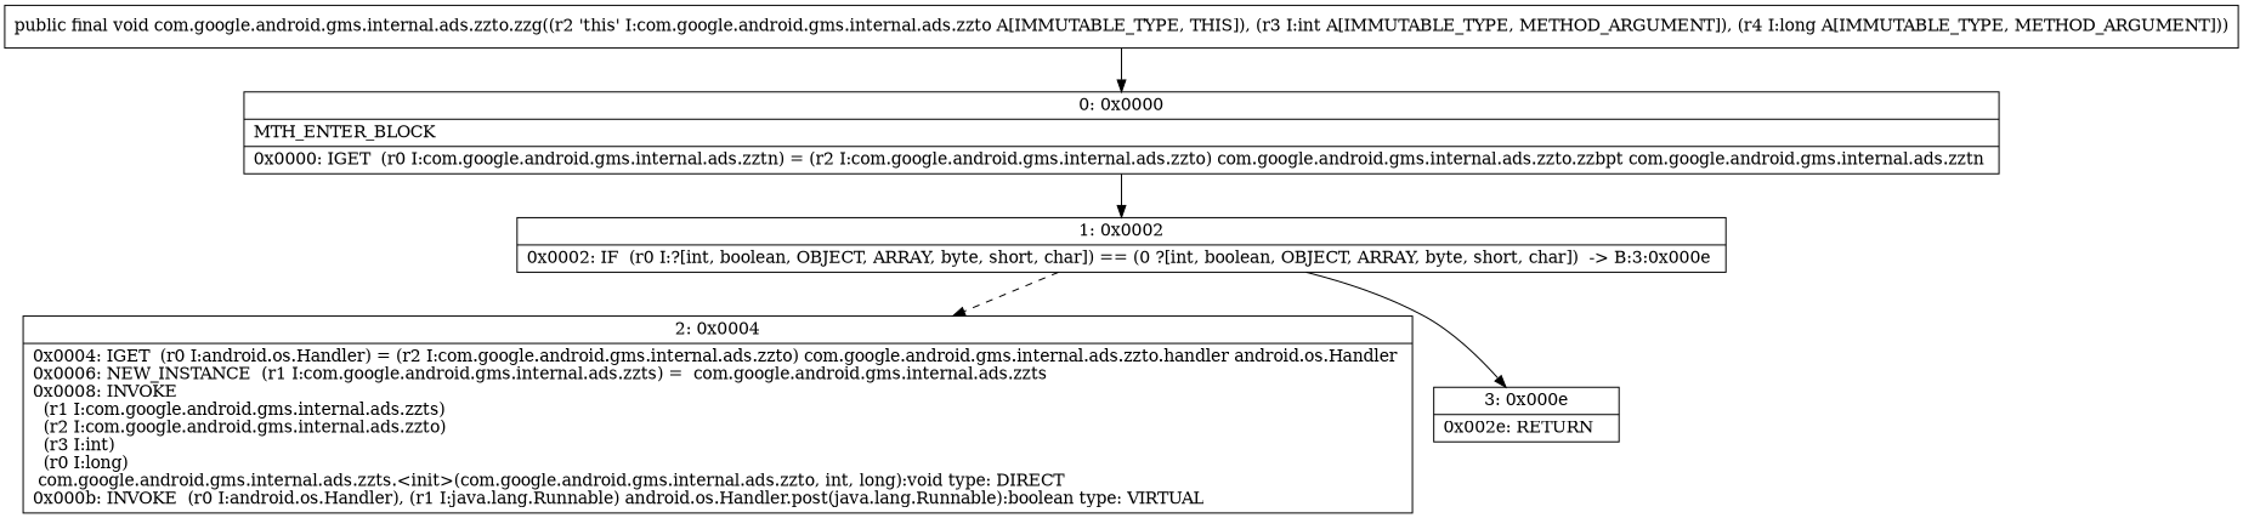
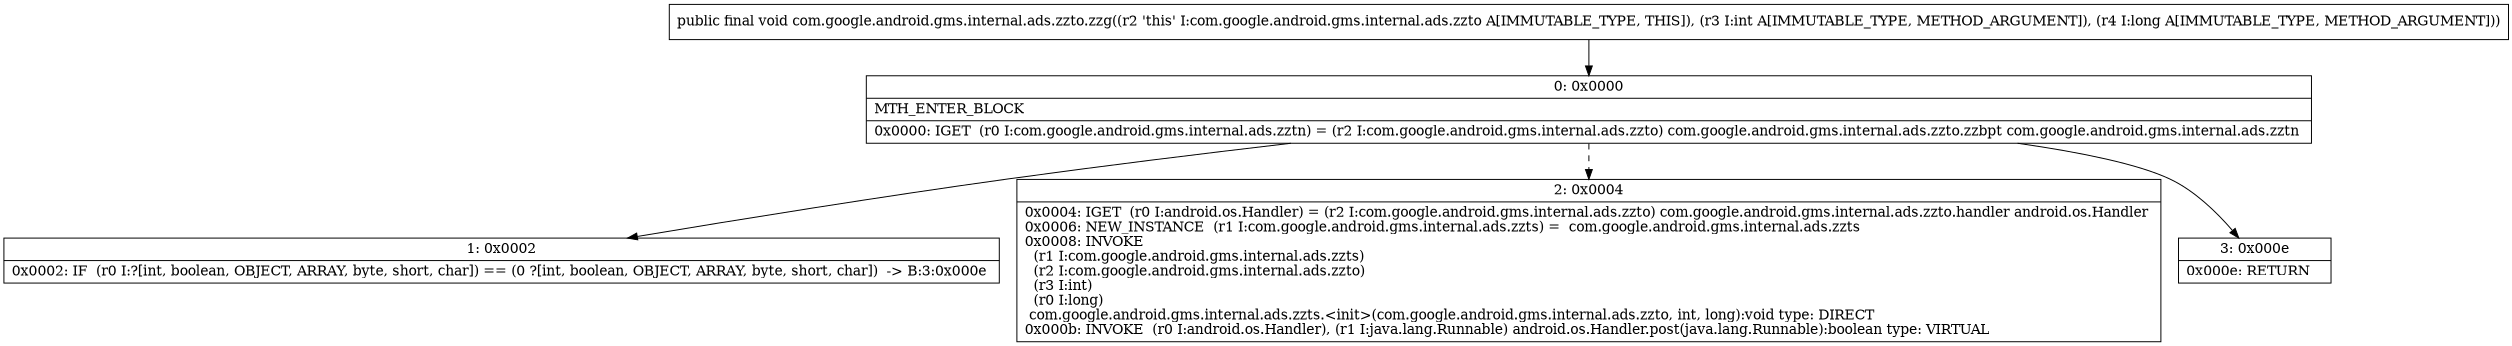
  digraph {
    node [shape=record]
    n1 [label="{0\:\ 0x0000|MTH_ENTER_BLOCK\l|0x0000: IGET  (r0 I:com.google.android.gms.internal.ads.zztn) = (r2 I:com.google.android.gms.internal.ads.zzto) com.google.android.gms.internal.ads.zzto.zzbpt com.google.android.gms.internal.ads.zztn \l}"]
    n2 [label="{1\:\ 0x0002|0x0002: IF  (r0 I:?[int, boolean, OBJECT, ARRAY, byte, short, char]) == (0 ?[int, boolean, OBJECT, ARRAY, byte, short, char])  \-\> B:3:0x000e \l}"]
    n3 [label="{2\:\ 0x0004|0x0004: IGET  (r0 I:android.os.Handler) = (r2 I:com.google.android.gms.internal.ads.zzto) com.google.android.gms.internal.ads.zzto.handler android.os.Handler \l0x0006: NEW_INSTANCE  (r1 I:com.google.android.gms.internal.ads.zzts) =  com.google.android.gms.internal.ads.zzts \l0x0008: INVOKE  \l  (r1 I:com.google.android.gms.internal.ads.zzts)\l  (r2 I:com.google.android.gms.internal.ads.zzto)\l  (r3 I:int)\l  (r0 I:long)\l com.google.android.gms.internal.ads.zzts.\<init\>(com.google.android.gms.internal.ads.zzto, int, long):void type: DIRECT \l0x000b: INVOKE  (r0 I:android.os.Handler), (r1 I:java.lang.Runnable) android.os.Handler.post(java.lang.Runnable):boolean type: VIRTUAL \l}"]
-   n4 [label="{3\:\ 0x000e|0x002e: RETURN   \l}"]
+   n4 [label="{3\:\ 0x000e|0x000e: RETURN   \l}"]
    n5 [label="{public final void com.google.android.gms.internal.ads.zzto.zzg((r2 'this' I:com.google.android.gms.internal.ads.zzto A[IMMUTABLE_TYPE, THIS]), (r3 I:int A[IMMUTABLE_TYPE, METHOD_ARGUMENT]), (r4 I:long A[IMMUTABLE_TYPE, METHOD_ARGUMENT])) }"]
    n1 -> n2
-   n2 -> n3 [style=dashed]
-   n2 -> n4
+   n1 -> n3 [style=dashed]
+   n1 -> n4
    n5 -> n1
  }
